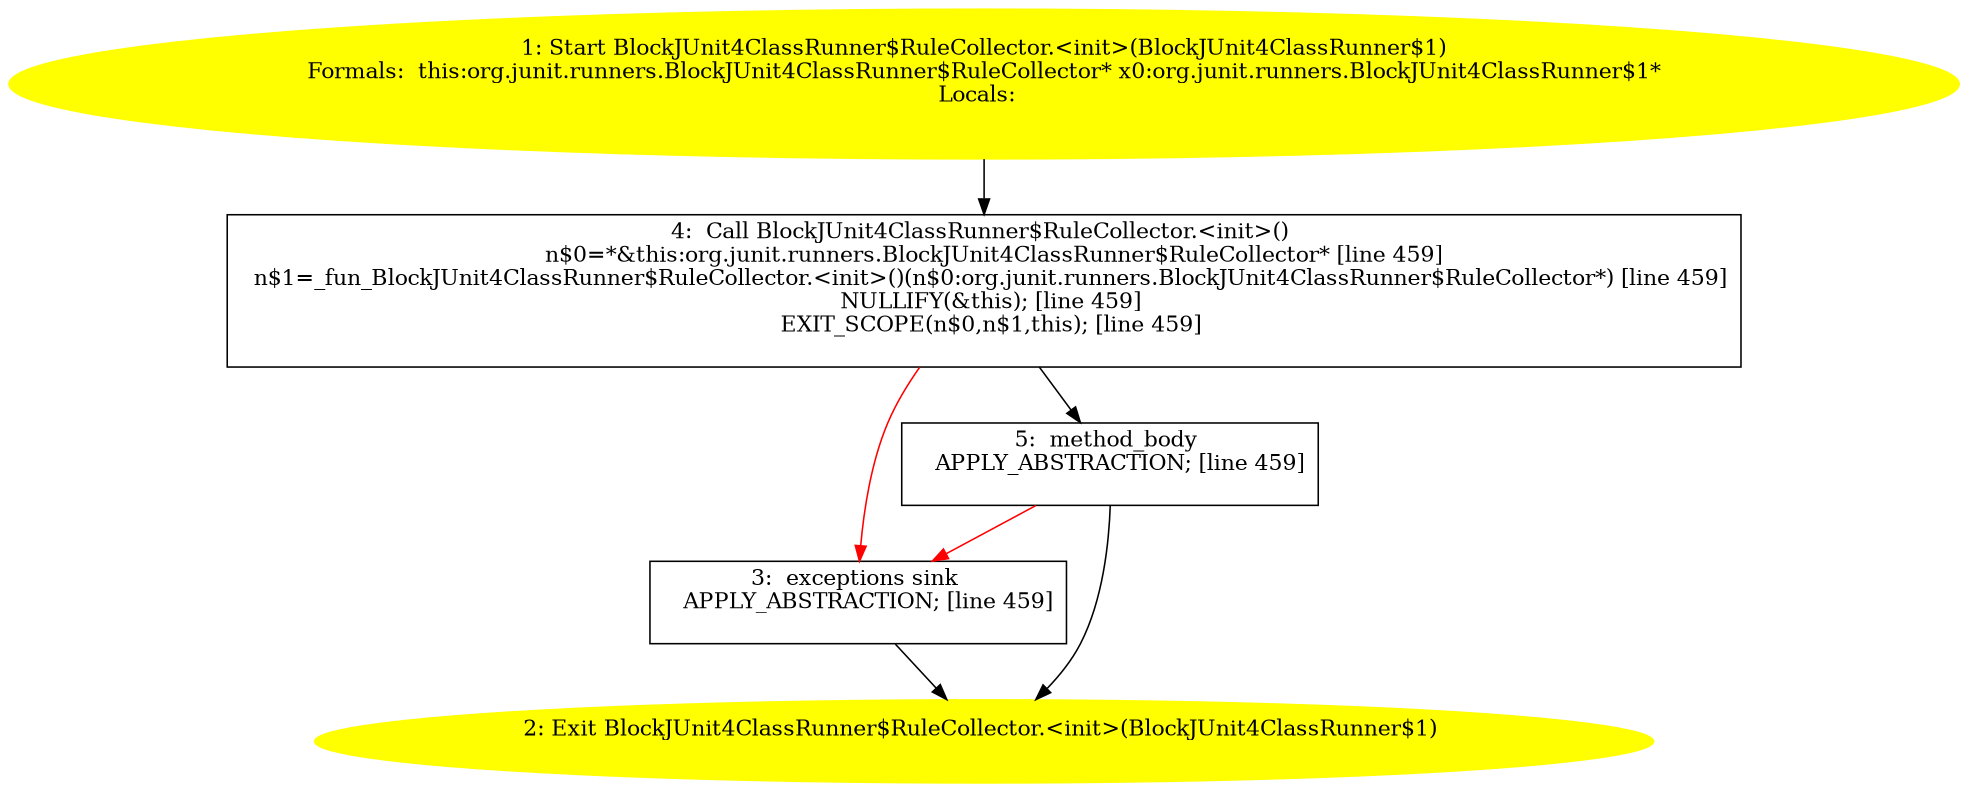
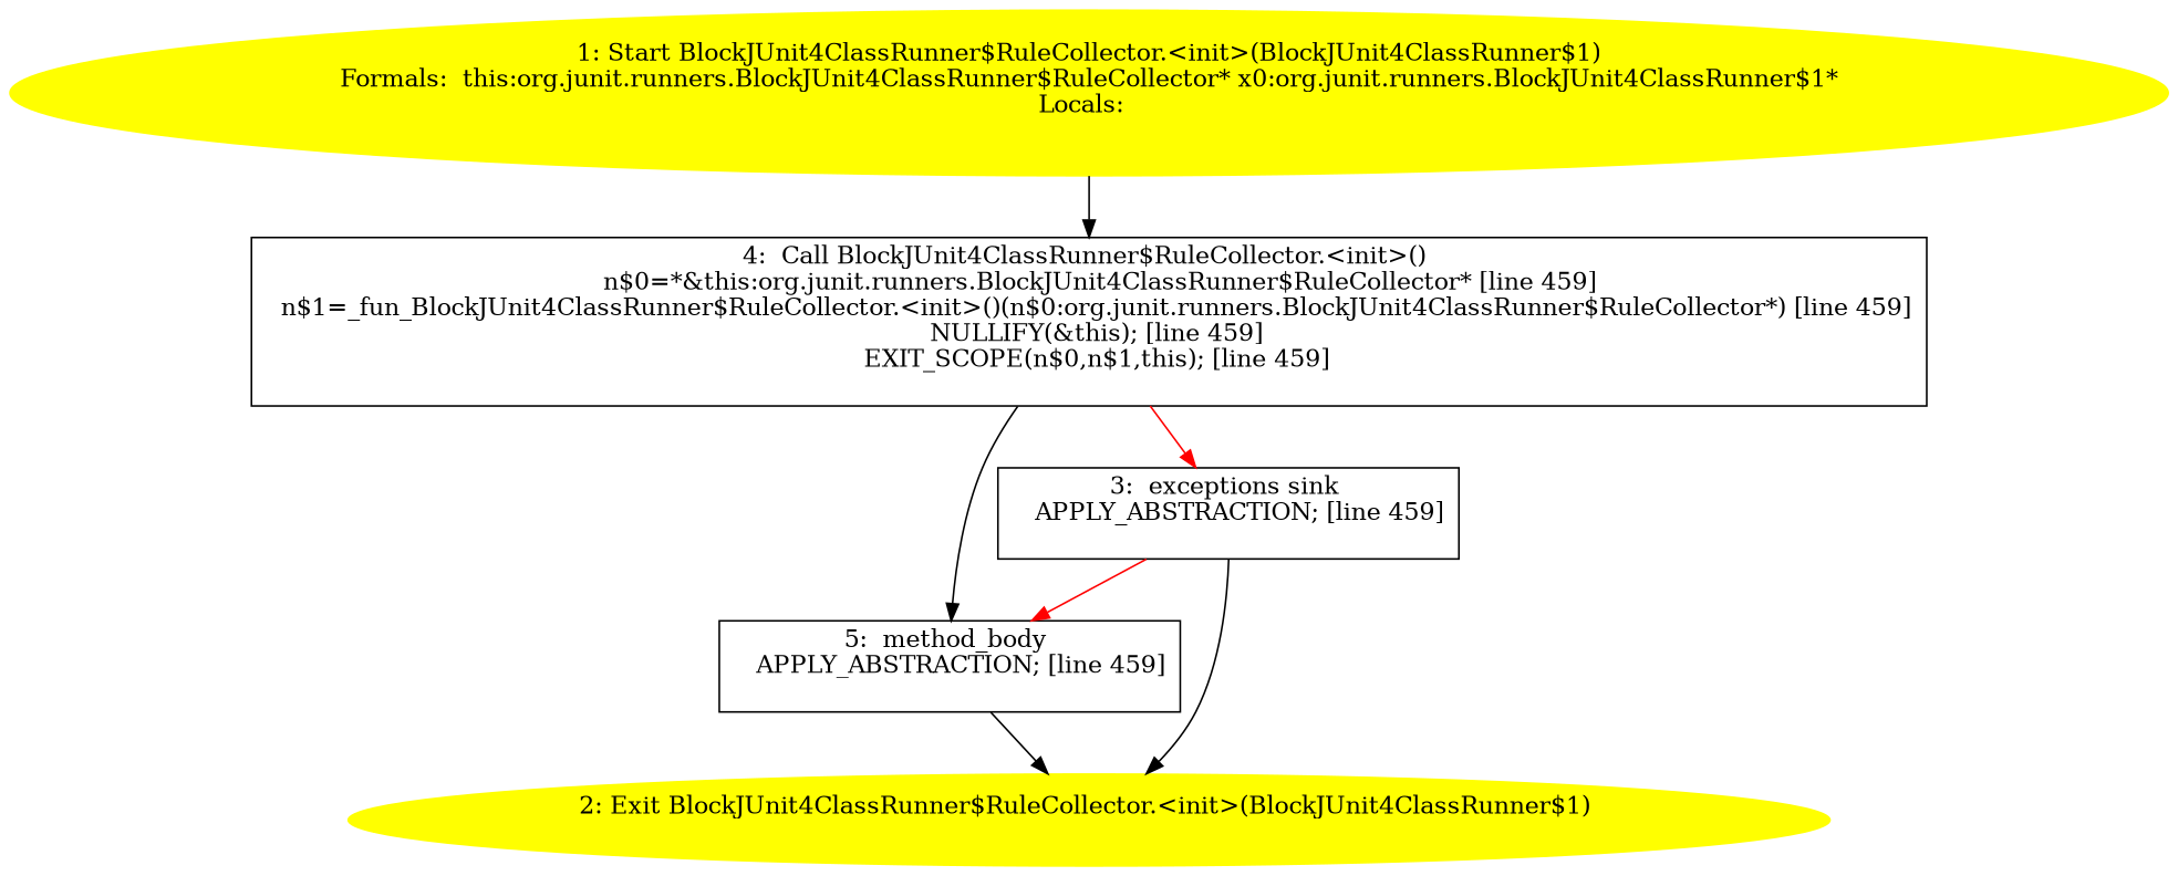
  digraph {
    node [shape=box]
    n1 [color=yellow label="1: Start BlockJUnit4ClassRunner$RuleCollector.<init>(BlockJUnit4ClassRunner$1)\nFormals:  this:org.junit.runners.BlockJUnit4ClassRunner$RuleCollector* x0:org.junit.runners.BlockJUnit4ClassRunner$1*\nLocals:  \n  " style=filled shape=""]
    n2 [label="4:  Call BlockJUnit4ClassRunner$RuleCollector.<init>() \n   n$0=*&this:org.junit.runners.BlockJUnit4ClassRunner$RuleCollector* [line 459]\n  n$1=_fun_BlockJUnit4ClassRunner$RuleCollector.<init>()(n$0:org.junit.runners.BlockJUnit4ClassRunner$RuleCollector*) [line 459]\n  NULLIFY(&this); [line 459]\n  EXIT_SCOPE(n$0,n$1,this); [line 459]\n "]
    n3 [label="3:  exceptions sink \n   APPLY_ABSTRACTION; [line 459]\n "]
    n4 [label="5:  method_body \n   APPLY_ABSTRACTION; [line 459]\n "]
    n5 [color=yellow label="2: Exit BlockJUnit4ClassRunner$RuleCollector.<init>(BlockJUnit4ClassRunner$1) \n  " style=filled shape=""]
    n1 -> n2
    n2 -> n3 [color=red]
    n2 -> n4
    n3 -> n5
-   n4 -> n3 [color=red]
+   n3 -> n4 [color=red]
    n4 -> n5
  }
